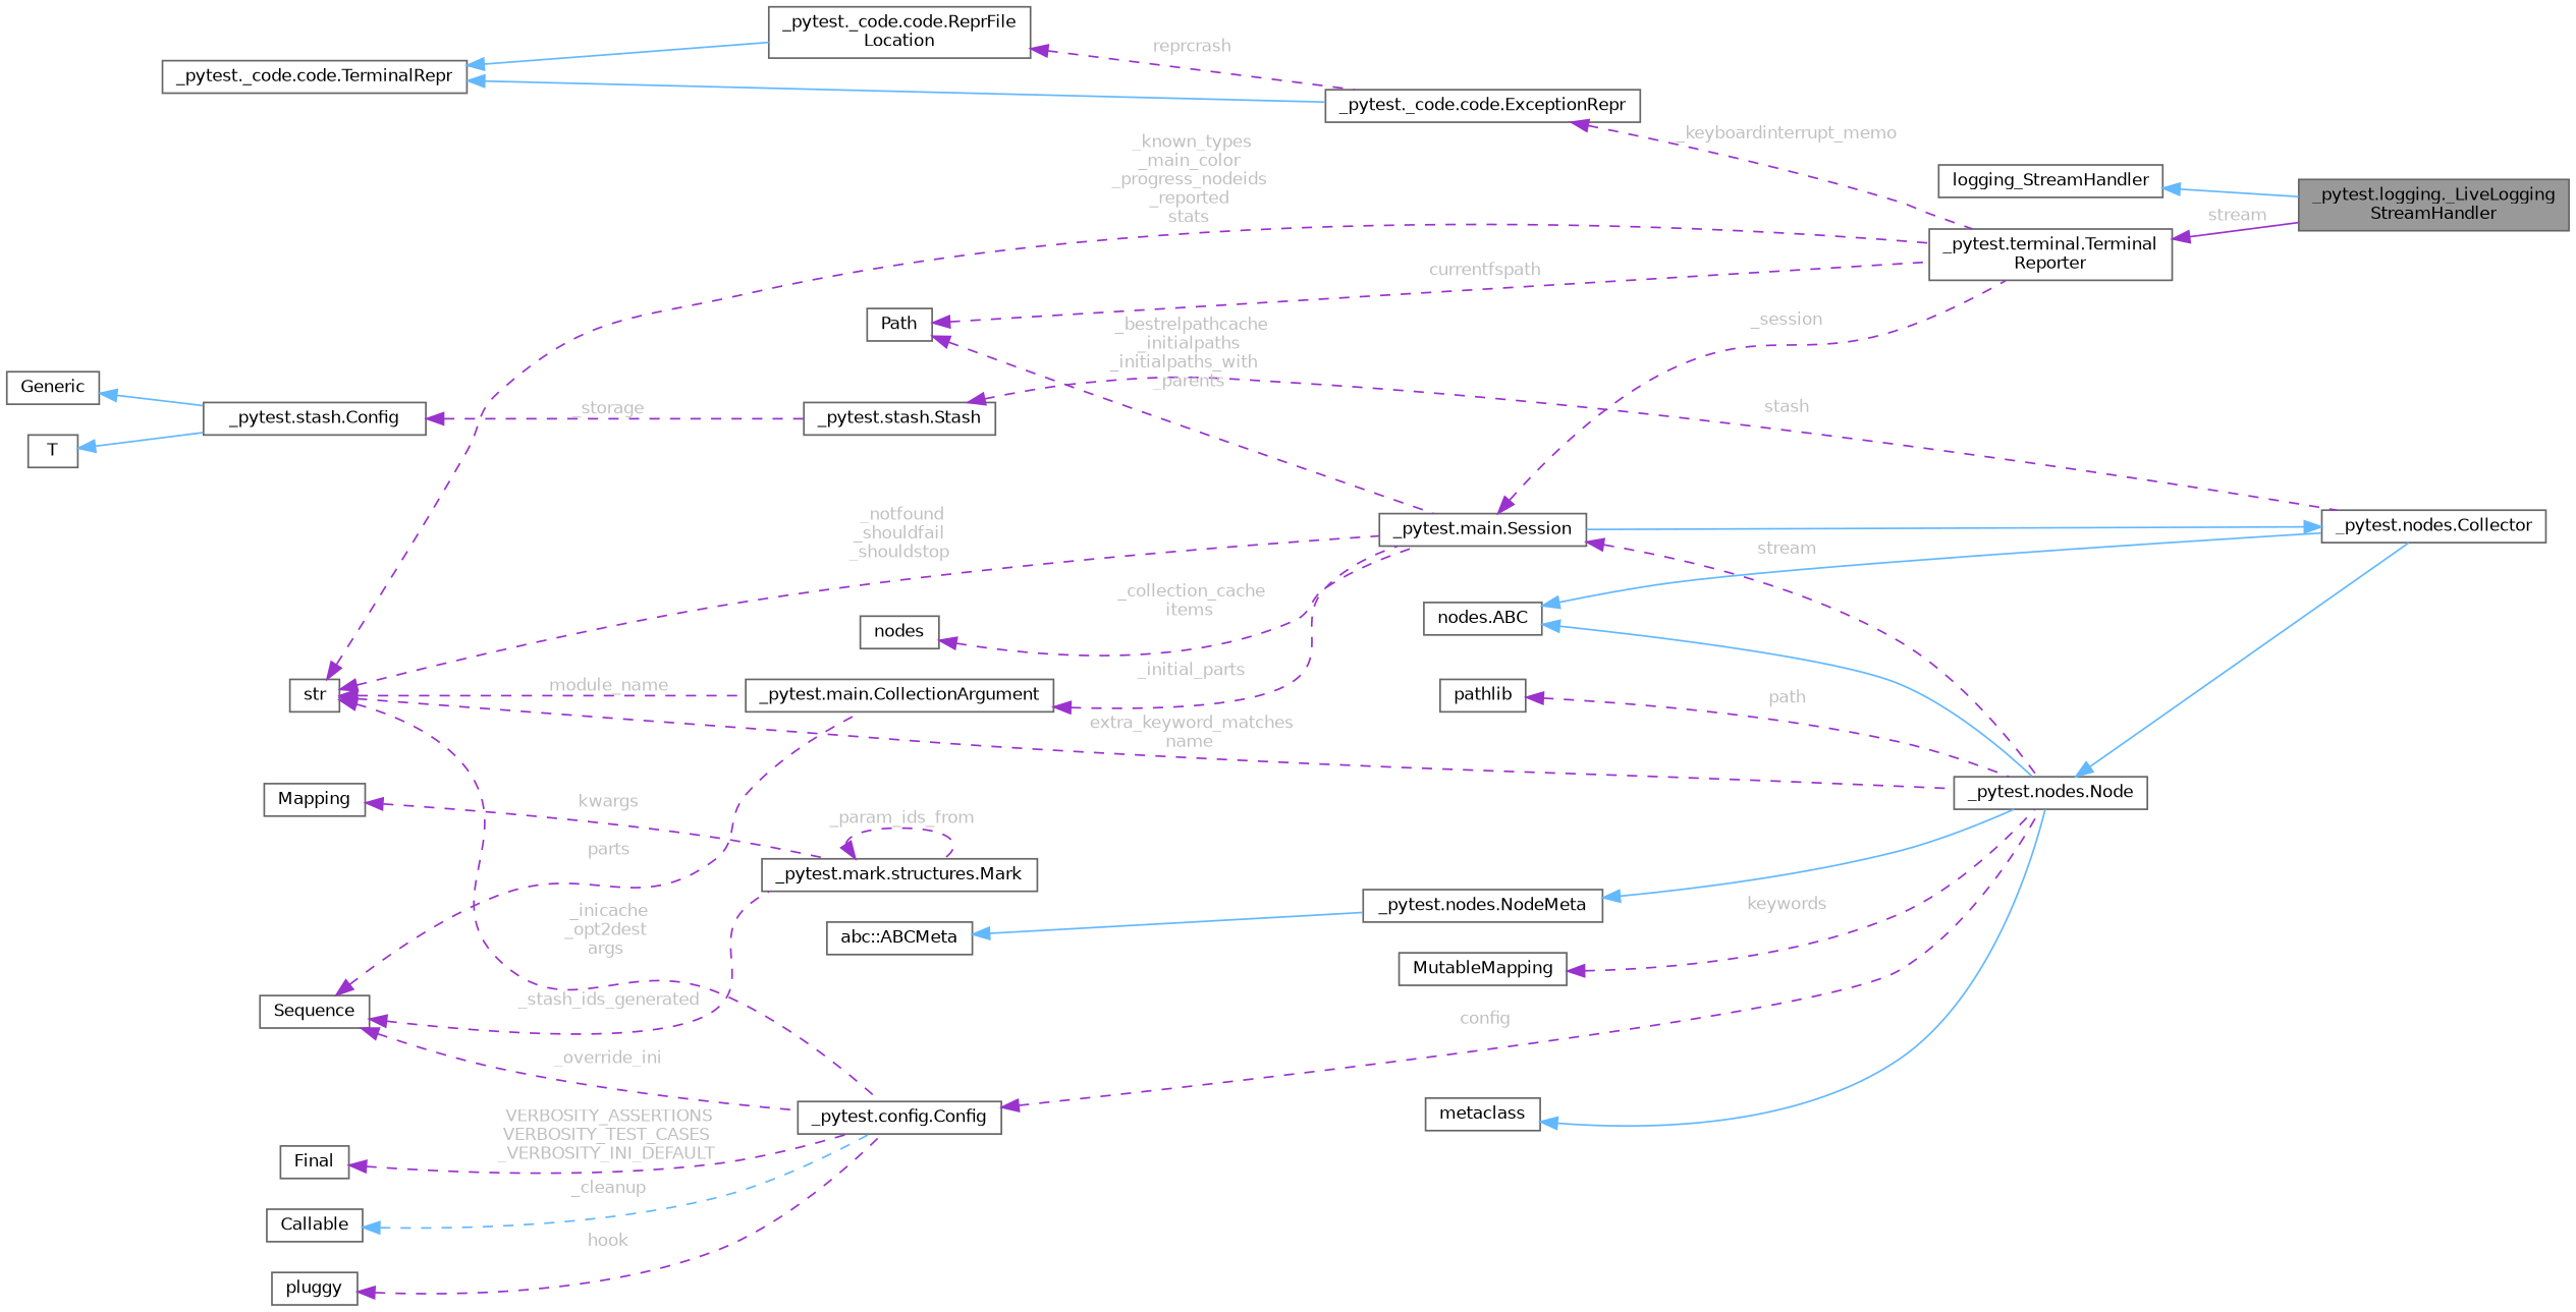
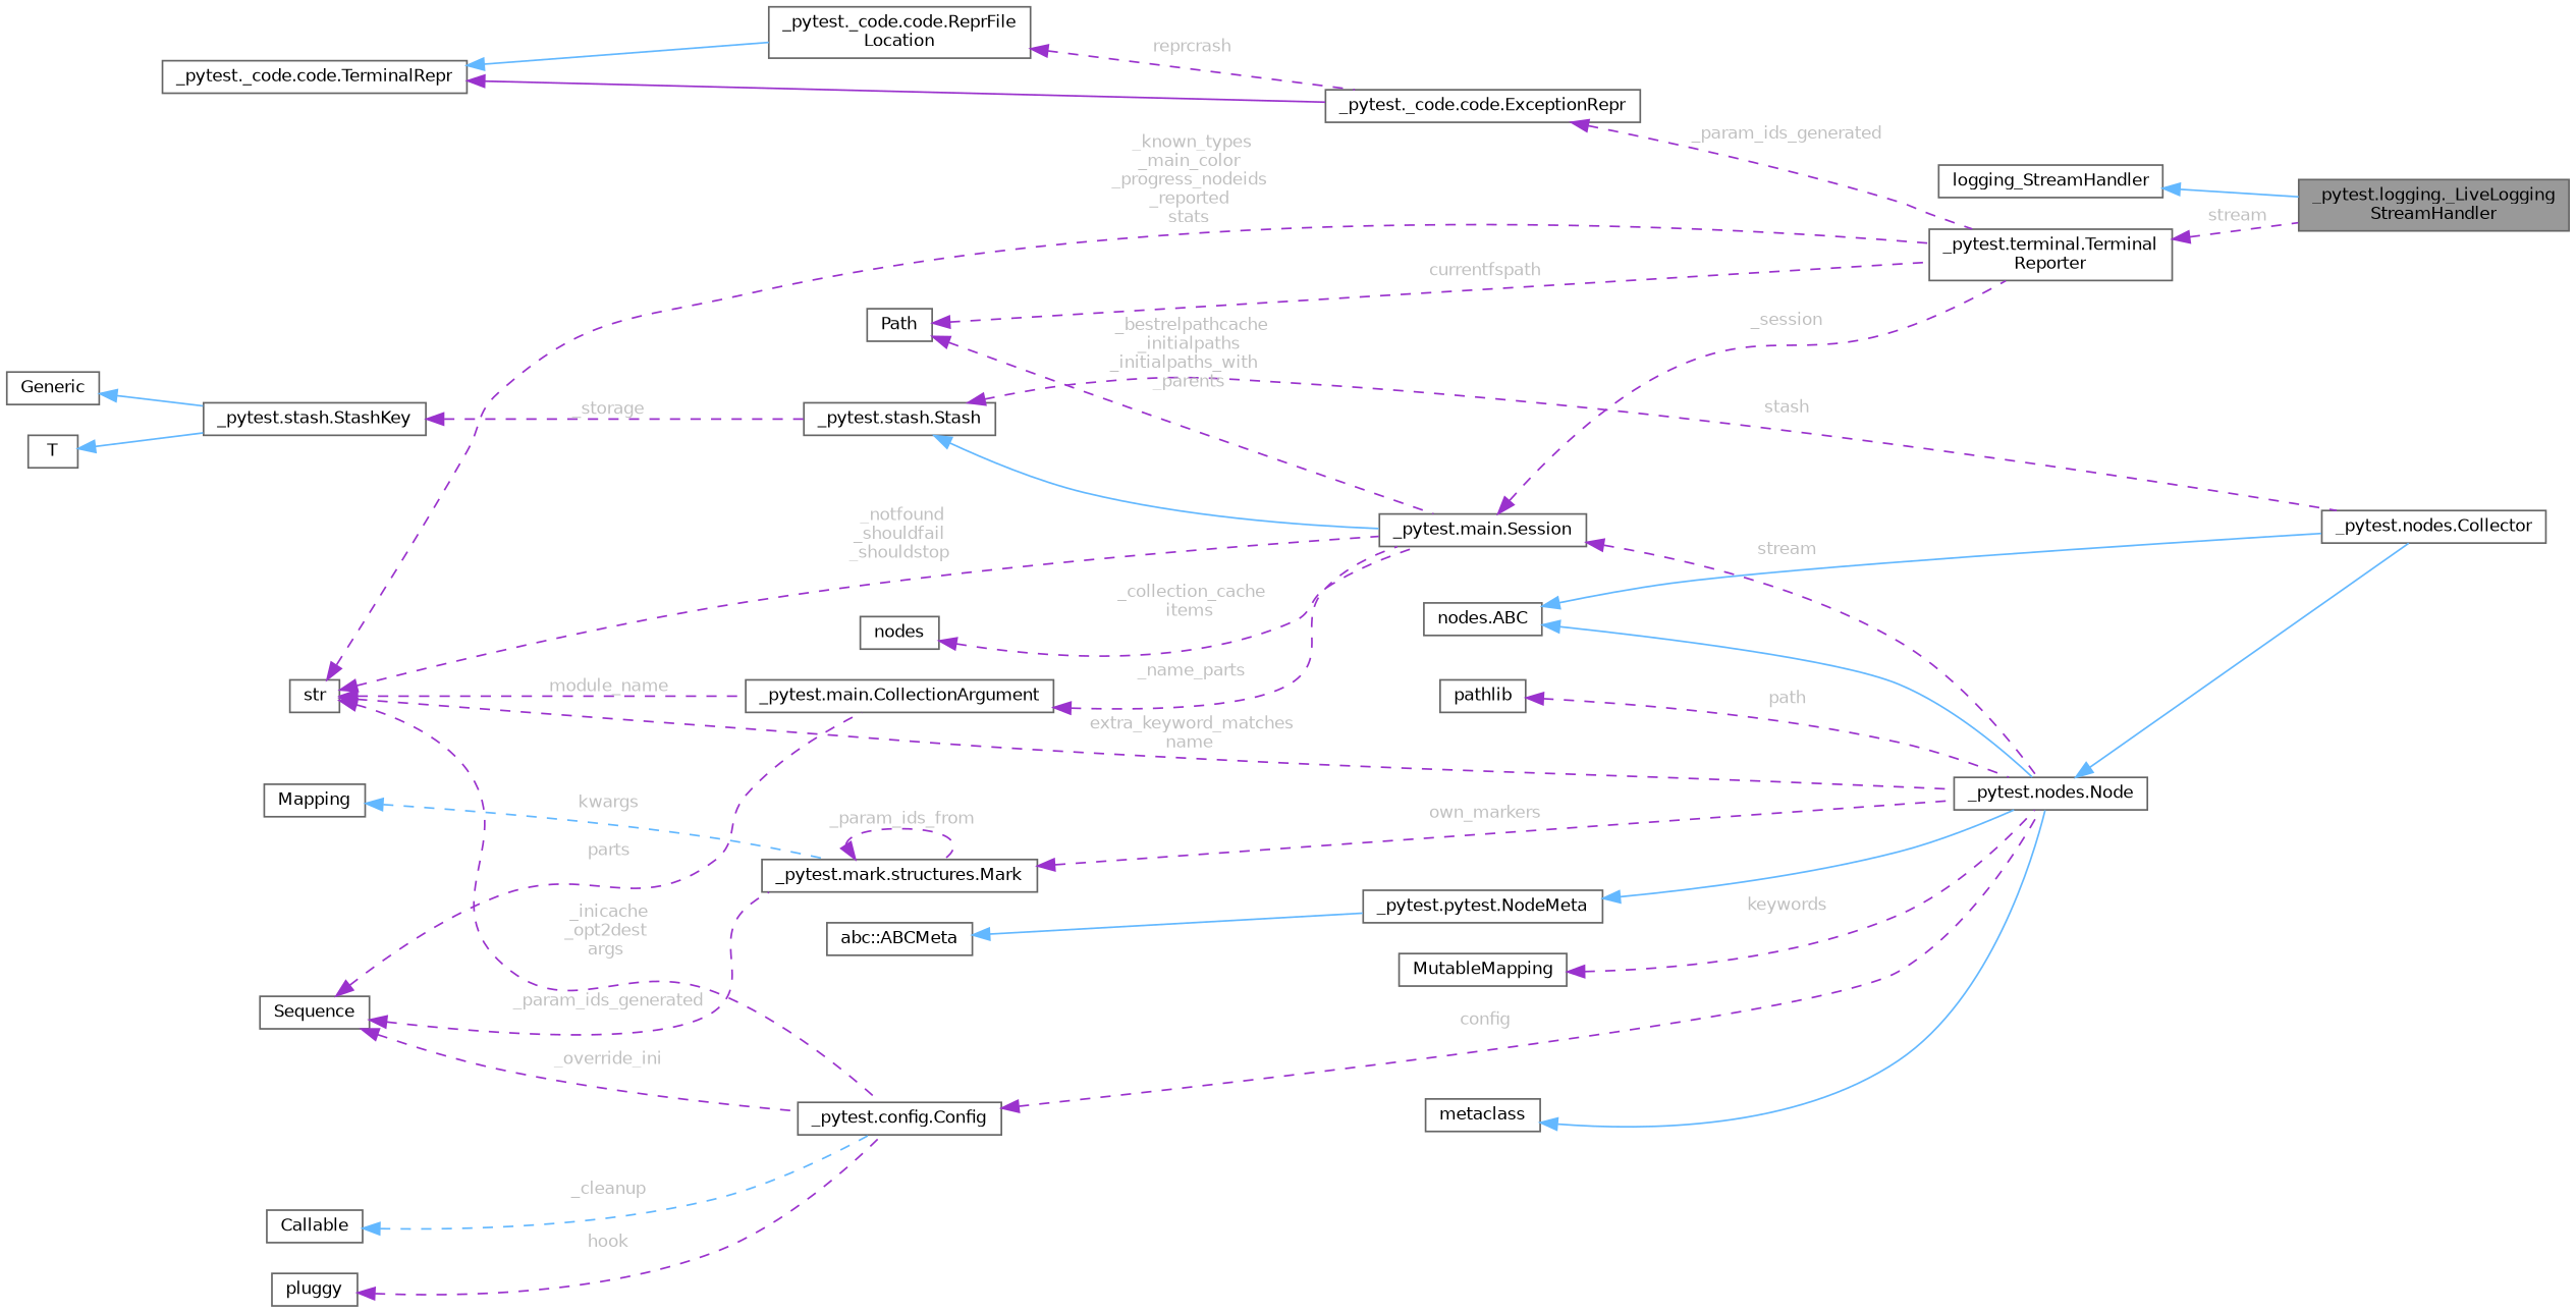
  digraph {
    rankdir=LR
    node [color=gray40 fillcolor=white fontname=Helvetica fontsize=10 shape=box style=filled]
    edge [color=darkorchid3 dir=back fontname=Helvetica fontsize=10 labelfontname=Helvetica labelfontsize=10 style=dashed fontcolor=grey]
    n1 [fillcolor=grey60 fontcolor=black height=0.2 label="_pytest.logging._LiveLogging\lStreamHandler" width=0.4]
    n2 [height=0.2 label=logging_StreamHandler width=0.4]
    n3 [height=0.2 label="_pytest.terminal.Terminal\lReporter" width=0.4]
    n4 [height=0.2 label="_pytest.main.Session" width=0.4]
    n5 [height=0.2 label="_pytest.nodes.Node" width=0.4]
    n6 [height=0.2 label="_pytest.nodes.Collector" width=0.4]
    n7 [height=0.2 label="nodes.ABC" width=0.4]
    n8 [height=0.2 label=metaclass width=0.4]
-   n9 [height=0.2 label="_pytest.nodes.NodeMeta" width=0.4]
+   n9 [height=0.2 label="_pytest.pytest.NodeMeta" width=0.4]
    n10 [height=0.2 label="abc::ABCMeta" width=0.4]
    n11 [height=0.2 label=str width=0.4]
    n12 [height=0.2 label="_pytest.config.Config" width=0.4]
    n13 [height=0.2 label="_pytest.main.CollectionArgument" width=0.4]
-   n14 [height=0.2 label=Final width=0.4]
    n15 [height=0.2 label=pluggy width=0.4]
    n16 [height=0.2 label=Sequence width=0.4]
    n17 [height=0.2 label="_pytest.mark.structures.Mark" width=0.4]
    n18 [height=0.2 label=Callable width=0.4]
    n19 [height=0.2 label=pathlib width=0.4]
    n20 [height=0.2 label=MutableMapping width=0.4]
    n21 [height=0.2 label=Mapping width=0.4]
    n22 [height=0.2 label="_pytest.stash.Stash" width=0.4]
-   n23 [height=0.2 label="_pytest.stash.Config" width=0.4]
+   n23 [height=0.2 label="_pytest.stash.StashKey" width=0.4]
    n24 [height=0.2 label=Generic width=0.4]
    n25 [height=0.2 label=T width=0.4]
    n26 [height=0.2 label=Path width=0.4]
    n27 [height=0.2 label=nodes width=0.4]
    n28 [height=0.2 label="_pytest._code.code.ExceptionRepr" width=0.4]
    n29 [height=0.2 label="_pytest._code.code.TerminalRepr" width=0.4]
    n30 [height=0.2 label="_pytest._code.code.ReprFile\lLocation" width=0.4]
    n2 -> n1 [color=steelblue1 style=solid fontcolor=""]
-   n3 -> n1 [label=" stream" style=solid]
+   n3 -> n1 [label=" stream"]
    n4 -> n3 [label=" _session"]
    n4 -> n5 [label=" stream"]
    n5 -> n6 [color=steelblue1 style=solid fontcolor=""]
-   n6 -> n4 [color=steelblue1 style=solid fontcolor=""]
+   n22 -> n4 [color=steelblue1 style=solid fontcolor=""]
    n7 -> n5 [color=steelblue1 style=solid fontcolor=""]
    n7 -> n6 [color=steelblue1 style=solid fontcolor=""]
    n8 -> n5 [color=steelblue1 style=solid fontcolor=""]
    n9 -> n5 [color=steelblue1 style=solid fontcolor=""]
    n10 -> n9 [color=steelblue1 style=solid fontcolor=""]
    n11 -> n3 [label=" _known_types\n_main_color\n_progress_nodeids\l_reported\nstats"]
    n11 -> n4 [label=" _notfound\n_shouldfail\n_shouldstop"]
    n11 -> n5 [label=" extra_keyword_matches\nname"]
    n11 -> n12 [label=" _inicache\n_opt2dest\nargs"]
    n11 -> n13 [label=" module_name"]
    n12 -> n5 [label=" config"]
-   n13 -> n4 [label=" _initial_parts"]
-   n14 -> n12 [label=" VERBOSITY_ASSERTIONS\nVERBOSITY_TEST_CASES\n_VERBOSITY_INI_DEFAULT"]
+   n13 -> n4 [label=" _name_parts"]
    n15 -> n12 [label=" hook"]
    n16 -> n12 [label=" _override_ini"]
    n16 -> n13 [label=" parts"]
-   n16 -> n17 [label=" _stash_ids_generated"]
+   n16 -> n17 [label=" _param_ids_generated"]
+   n17 -> n5 [label=" own_markers"]
    n17 -> n17 [label=" _param_ids_from"]
    n18 -> n12 [color=steelblue1 label=" _cleanup"]
    n19 -> n5 [label=" path"]
    n20 -> n5 [label=" keywords"]
-   n21 -> n17 [label=" kwargs"]
+   n21 -> n17 [color=steelblue1 label=" kwargs"]
    n22 -> n6 [label=" stash"]
    n23 -> n22 [label=" _storage"]
    n24 -> n23 [color=steelblue1 style=solid fontcolor=""]
    n25 -> n23 [color=steelblue1 style=solid fontcolor=""]
    n26 -> n3 [label=" currentfspath"]
    n26 -> n4 [label=" _bestrelpathcache\n_initialpaths\n_initialpaths_with\l_parents"]
    n27 -> n4 [label=" _collection_cache\nitems"]
-   n28 -> n3 [label=" _keyboardinterrupt_memo"]
-   n29 -> n28 [color=steelblue1 style=solid fontcolor=""]
+   n28 -> n3 [label=" _param_ids_generated"]
+   n29 -> n28 [style=solid fontcolor=""]
    n29 -> n30 [color=steelblue1 style=solid fontcolor=""]
    n30 -> n28 [label=" reprcrash"]
  }
